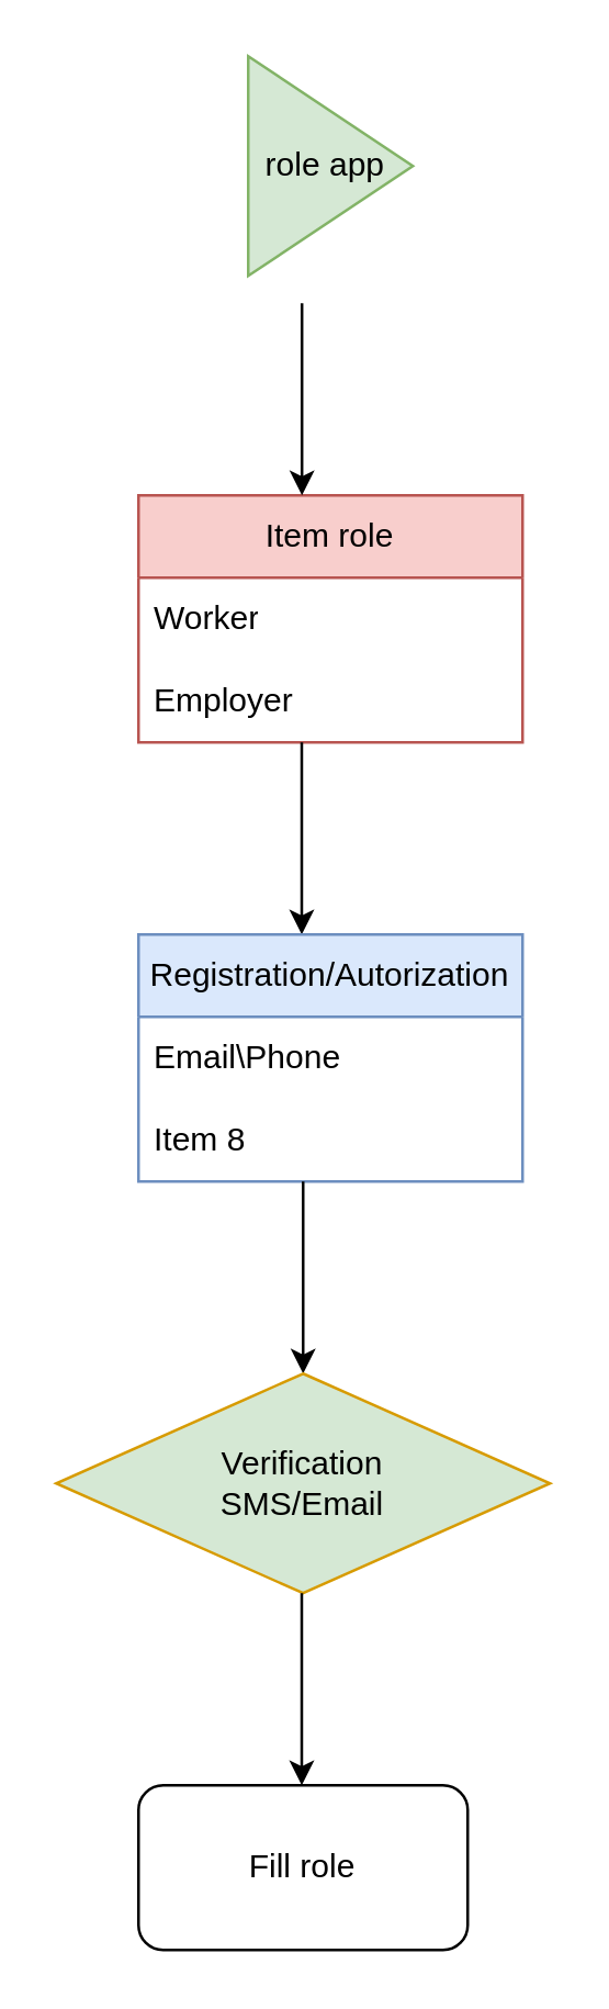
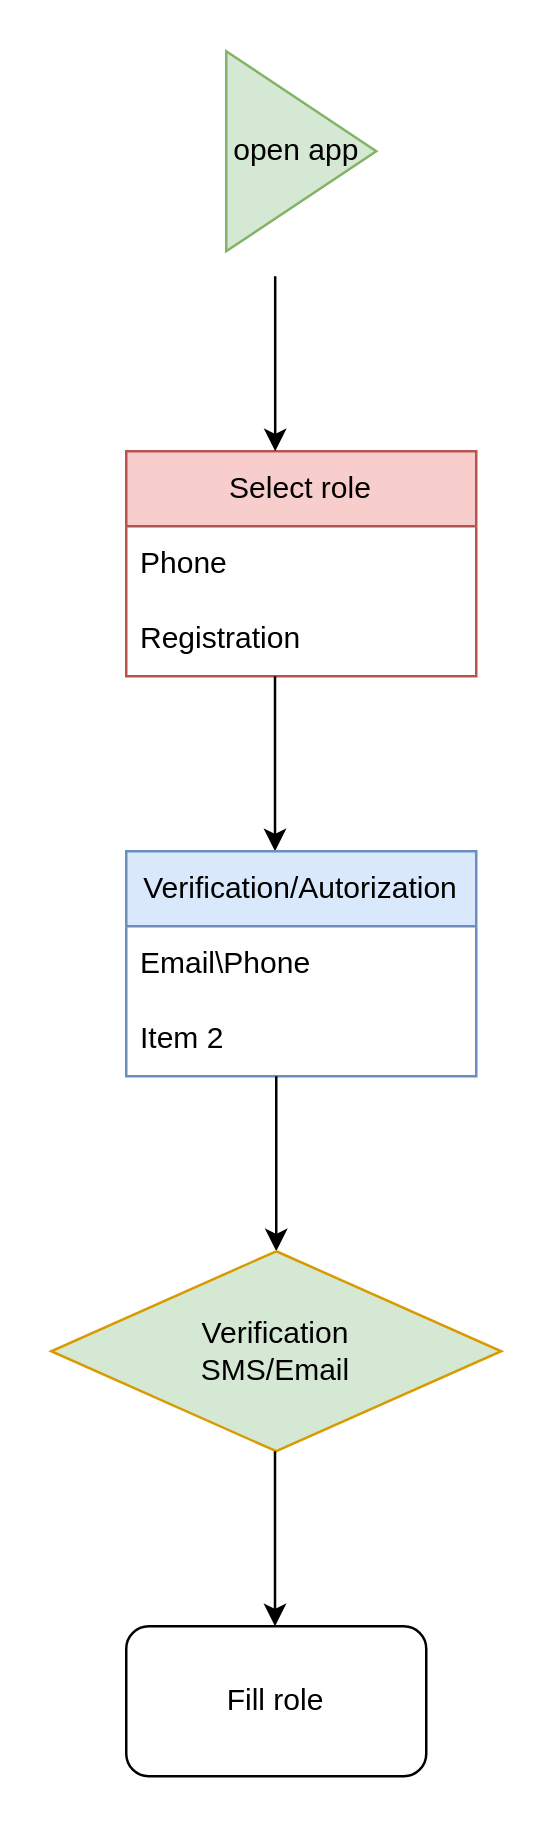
  <mxCell id="0" />
  <mxCell id="1" parent="0" />
- <mxCell id="2" value="role app&amp;nbsp;" style="triangle;whiteSpace=wrap;html=1;fillColor=#d5e8d4;strokeColor=#82b366;" vertex="1" parent="1"><mxGeometry x="90" y="20" width="60" height="80" as="geometry" /></mxCell>
- <mxCell id="3" value="Item role" style="swimlane;fontStyle=0;childLayout=stackLayout;horizontal=1;startSize=30;horizontalStack=0;resizeParent=1;resizeParentMax=0;resizeLast=0;collapsible=1;marginBottom=0;whiteSpace=wrap;html=1;fillColor=#f8cecc;strokeColor=#b85450;" vertex="1" parent="1"><mxGeometry x="50" y="180" width="140" height="90" as="geometry" /></mxCell>
- <mxCell id="4" value="Worker" style="text;strokeColor=none;fillColor=none;align=left;verticalAlign=middle;spacingLeft=4;spacingRight=4;overflow=hidden;points=[[0,0.5],[1,0.5]];portConstraint=eastwest;rotatable=0;whiteSpace=wrap;html=1;" vertex="1" parent="3"><mxGeometry y="30" width="140" height="30" as="geometry" /></mxCell>
- <mxCell id="5" value="Employer" style="text;strokeColor=none;fillColor=none;align=left;verticalAlign=middle;spacingLeft=4;spacingRight=4;overflow=hidden;points=[[0,0.5],[1,0.5]];portConstraint=eastwest;rotatable=0;whiteSpace=wrap;html=1;" vertex="1" parent="3"><mxGeometry y="60" width="140" height="30" as="geometry" /></mxCell>
+ <mxCell id="2" value="open app&amp;nbsp;" style="triangle;whiteSpace=wrap;html=1;fillColor=#d5e8d4;strokeColor=#82b366;" vertex="1" parent="1"><mxGeometry x="90" y="20" width="60" height="80" as="geometry" /></mxCell>
+ <mxCell id="3" value="Select role" style="swimlane;fontStyle=0;childLayout=stackLayout;horizontal=1;startSize=30;horizontalStack=0;resizeParent=1;resizeParentMax=0;resizeLast=0;collapsible=1;marginBottom=0;whiteSpace=wrap;html=1;fillColor=#f8cecc;strokeColor=#b85450;" vertex="1" parent="1"><mxGeometry x="50" y="180" width="140" height="90" as="geometry" /></mxCell>
+ <mxCell id="4" value="Phone" style="text;strokeColor=none;fillColor=none;align=left;verticalAlign=middle;spacingLeft=4;spacingRight=4;overflow=hidden;points=[[0,0.5],[1,0.5]];portConstraint=eastwest;rotatable=0;whiteSpace=wrap;html=1;" vertex="1" parent="3"><mxGeometry y="30" width="140" height="30" as="geometry" /></mxCell>
+ <mxCell id="5" value="Registration" style="text;strokeColor=none;fillColor=none;align=left;verticalAlign=middle;spacingLeft=4;spacingRight=4;overflow=hidden;points=[[0,0.5],[1,0.5]];portConstraint=eastwest;rotatable=0;whiteSpace=wrap;html=1;" vertex="1" parent="3"><mxGeometry y="60" width="140" height="30" as="geometry" /></mxCell>
  <mxCell id="6" value="" style="endArrow=classic;html=1;rounded=0;" edge="1" parent="1"><mxGeometry width="50" height="50" relative="1" as="geometry"><mxPoint x="109.5" y="270" as="sourcePoint" /><mxPoint x="109.5" y="340" as="targetPoint" /></mxGeometry></mxCell>
- <mxCell id="7" value="Registration/Autorization" style="swimlane;fontStyle=0;childLayout=stackLayout;horizontal=1;startSize=30;horizontalStack=0;resizeParent=1;resizeParentMax=0;resizeLast=0;collapsible=1;marginBottom=0;whiteSpace=wrap;html=1;fillColor=#dae8fc;strokeColor=#6c8ebf;" vertex="1" parent="1"><mxGeometry x="50" y="340" width="140" height="90" as="geometry" /></mxCell>
+ <mxCell id="7" value="Verification/Autorization" style="swimlane;fontStyle=0;childLayout=stackLayout;horizontal=1;startSize=30;horizontalStack=0;resizeParent=1;resizeParentMax=0;resizeLast=0;collapsible=1;marginBottom=0;whiteSpace=wrap;html=1;fillColor=#dae8fc;strokeColor=#6c8ebf;" vertex="1" parent="1"><mxGeometry x="50" y="340" width="140" height="90" as="geometry" /></mxCell>
  <mxCell id="8" value="Email\Phone" style="text;strokeColor=none;fillColor=none;align=left;verticalAlign=middle;spacingLeft=4;spacingRight=4;overflow=hidden;points=[[0,0.5],[1,0.5]];portConstraint=eastwest;rotatable=0;whiteSpace=wrap;html=1;" vertex="1" parent="7"><mxGeometry y="30" width="140" height="30" as="geometry" /></mxCell>
- <mxCell id="9" value="Item 8" style="text;strokeColor=none;fillColor=none;align=left;verticalAlign=middle;spacingLeft=4;spacingRight=4;overflow=hidden;points=[[0,0.5],[1,0.5]];portConstraint=eastwest;rotatable=0;whiteSpace=wrap;html=1;" vertex="1" parent="7"><mxGeometry y="60" width="140" height="30" as="geometry" /></mxCell>
+ <mxCell id="9" value="Item 2" style="text;strokeColor=none;fillColor=none;align=left;verticalAlign=middle;spacingLeft=4;spacingRight=4;overflow=hidden;points=[[0,0.5],[1,0.5]];portConstraint=eastwest;rotatable=0;whiteSpace=wrap;html=1;" vertex="1" parent="7"><mxGeometry y="60" width="140" height="30" as="geometry" /></mxCell>
  <mxCell id="10" value="" style="endArrow=classic;html=1;rounded=0;" edge="1" parent="1"><mxGeometry width="50" height="50" relative="1" as="geometry"><mxPoint x="110" y="430" as="sourcePoint" /><mxPoint x="110" y="500" as="targetPoint" /></mxGeometry></mxCell>
  <mxCell id="11" value="Verification&lt;br&gt;SMS/Email" style="rhombus;whiteSpace=wrap;html=1;fillColor=#d5e8d4;strokeColor=#d79b00;" vertex="1" parent="1"><mxGeometry x="20" y="500" width="180" height="80" as="geometry" /></mxCell>
  <mxCell id="12" value="" style="endArrow=classic;html=1;rounded=0;" edge="1" parent="1"><mxGeometry width="50" height="50" relative="1" as="geometry"><mxPoint x="109.5" y="580" as="sourcePoint" /><mxPoint x="109.5" y="650" as="targetPoint" /></mxGeometry></mxCell>
  <mxCell id="13" value="Fill role" style="rounded=1;whiteSpace=wrap;html=1;" vertex="1" parent="1"><mxGeometry x="50" y="650" width="120" height="60" as="geometry" /></mxCell>
  <mxCell id="14" value="" style="endArrow=classic;html=1;rounded=0;" edge="1" parent="1"><mxGeometry width="50" height="50" relative="1" as="geometry"><mxPoint x="109.58" y="110" as="sourcePoint" /><mxPoint x="109.58" y="180" as="targetPoint" /></mxGeometry></mxCell>
